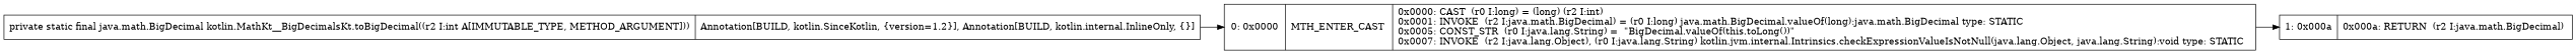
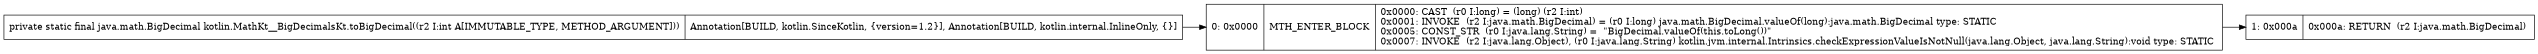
  digraph {
    rankdir=LR
    node [shape=record]
-   n1 [label="{0\:\ 0x0000|MTH_ENTER_CAST\l|0x0000: CAST  (r0 I:long) = (long) (r2 I:int) \l0x0001: INVOKE  (r2 I:java.math.BigDecimal) = (r0 I:long) java.math.BigDecimal.valueOf(long):java.math.BigDecimal type: STATIC \l0x0005: CONST_STR  (r0 I:java.lang.String) =  \"BigDecimal.valueOf(this.toLong())\" \l0x0007: INVOKE  (r2 I:java.lang.Object), (r0 I:java.lang.String) kotlin.jvm.internal.Intrinsics.checkExpressionValueIsNotNull(java.lang.Object, java.lang.String):void type: STATIC \l}"]
+   n1 [label="{0\:\ 0x0000|MTH_ENTER_BLOCK\l|0x0000: CAST  (r0 I:long) = (long) (r2 I:int) \l0x0001: INVOKE  (r2 I:java.math.BigDecimal) = (r0 I:long) java.math.BigDecimal.valueOf(long):java.math.BigDecimal type: STATIC \l0x0005: CONST_STR  (r0 I:java.lang.String) =  \"BigDecimal.valueOf(this.toLong())\" \l0x0007: INVOKE  (r2 I:java.lang.Object), (r0 I:java.lang.String) kotlin.jvm.internal.Intrinsics.checkExpressionValueIsNotNull(java.lang.Object, java.lang.String):void type: STATIC \l}"]
    n2 [label="{1\:\ 0x000a|0x000a: RETURN  (r2 I:java.math.BigDecimal) \l}"]
    n3 [label="{private static final java.math.BigDecimal kotlin.MathKt__BigDecimalsKt.toBigDecimal((r2 I:int A[IMMUTABLE_TYPE, METHOD_ARGUMENT]))  | Annotation[BUILD, kotlin.SinceKotlin, \{version=1.2\}], Annotation[BUILD, kotlin.internal.InlineOnly, \{\}]\l}"]
    n1 -> n2
    n3 -> n1
  }
